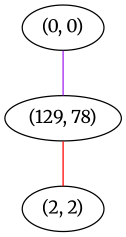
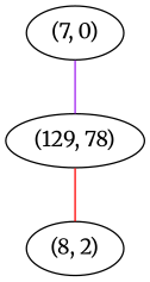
  graph {
    fontname=Merriweather
    node [fontname=Merriweather]
    edge [fontname=Merriweather]
-   "(0, 0)"
+   "(0, 0)" [label="(7, 0)"]
    "(129, 78)"
-   "(2, 2)"
+   "(2, 2)" [label="(8, 2)"]
    "(0, 0)" -- "(129, 78)" [color=purple weight=4]
    "(129, 78)" -- "(2, 2)" [color=red weight=1]
  }
